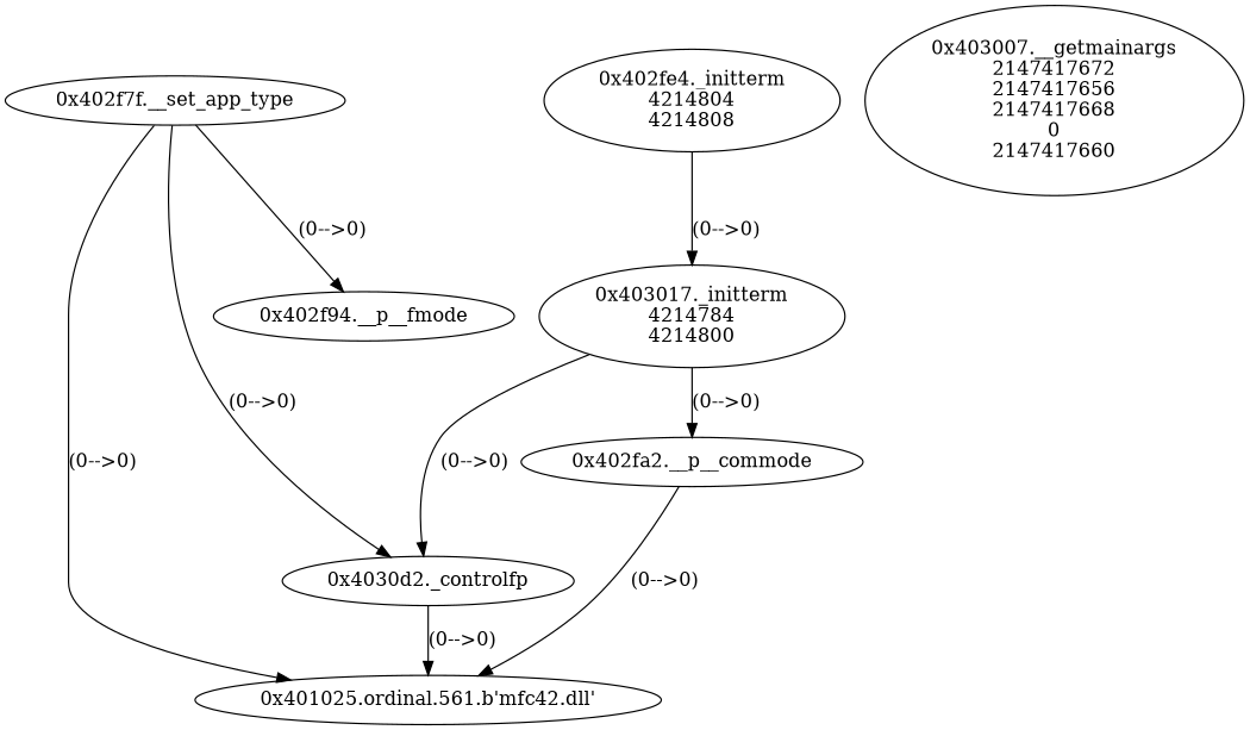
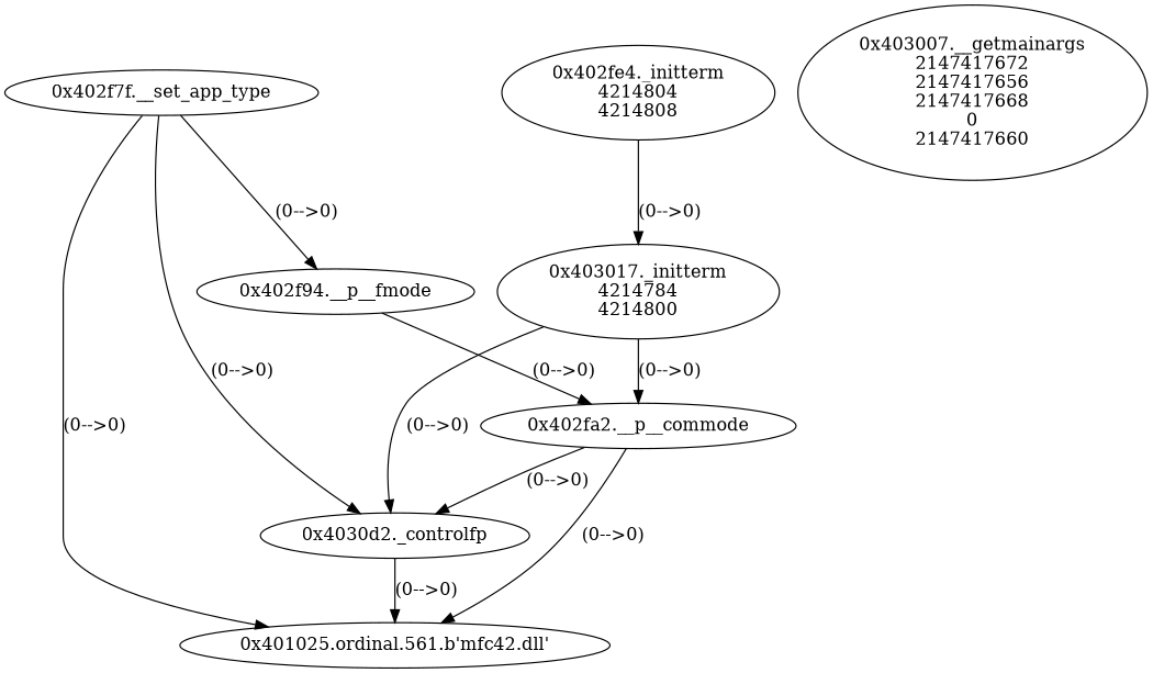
  digraph {
    n1 [label="0x402f7f.__set_app_type\n"]
    n2 [label="0x402f94.__p__fmode\n"]
    n3 [label="0x4030d2._controlfp\n"]
    n4 [label="0x401025.ordinal.561.b'mfc42.dll'\n"]
    n5 [label="0x402fa2.__p__commode\n"]
    n6 [label="0x402fe4._initterm\n4214804\n4214808"]
    n7 [label="0x403017._initterm\n4214784\n4214800"]
    n8 [label="0x403007.__getmainargs\n2147417672\n2147417656\n2147417668\n0\n2147417660"]
    n1 -> n2 [label="(0-->0)"]
    n1 -> n3 [label="(0-->0)"]
    n1 -> n4 [label="(0-->0)"]
+   n2 -> n5 [label="(0-->0)"]
    n3 -> n4 [label="(0-->0)"]
+   n5 -> n3 [label="(0-->0)"]
    n5 -> n4 [label="(0-->0)"]
    n6 -> n7 [label="(0-->0)"]
    n7 -> n3 [label="(0-->0)"]
    n7 -> n5 [label="(0-->0)"]
  }
